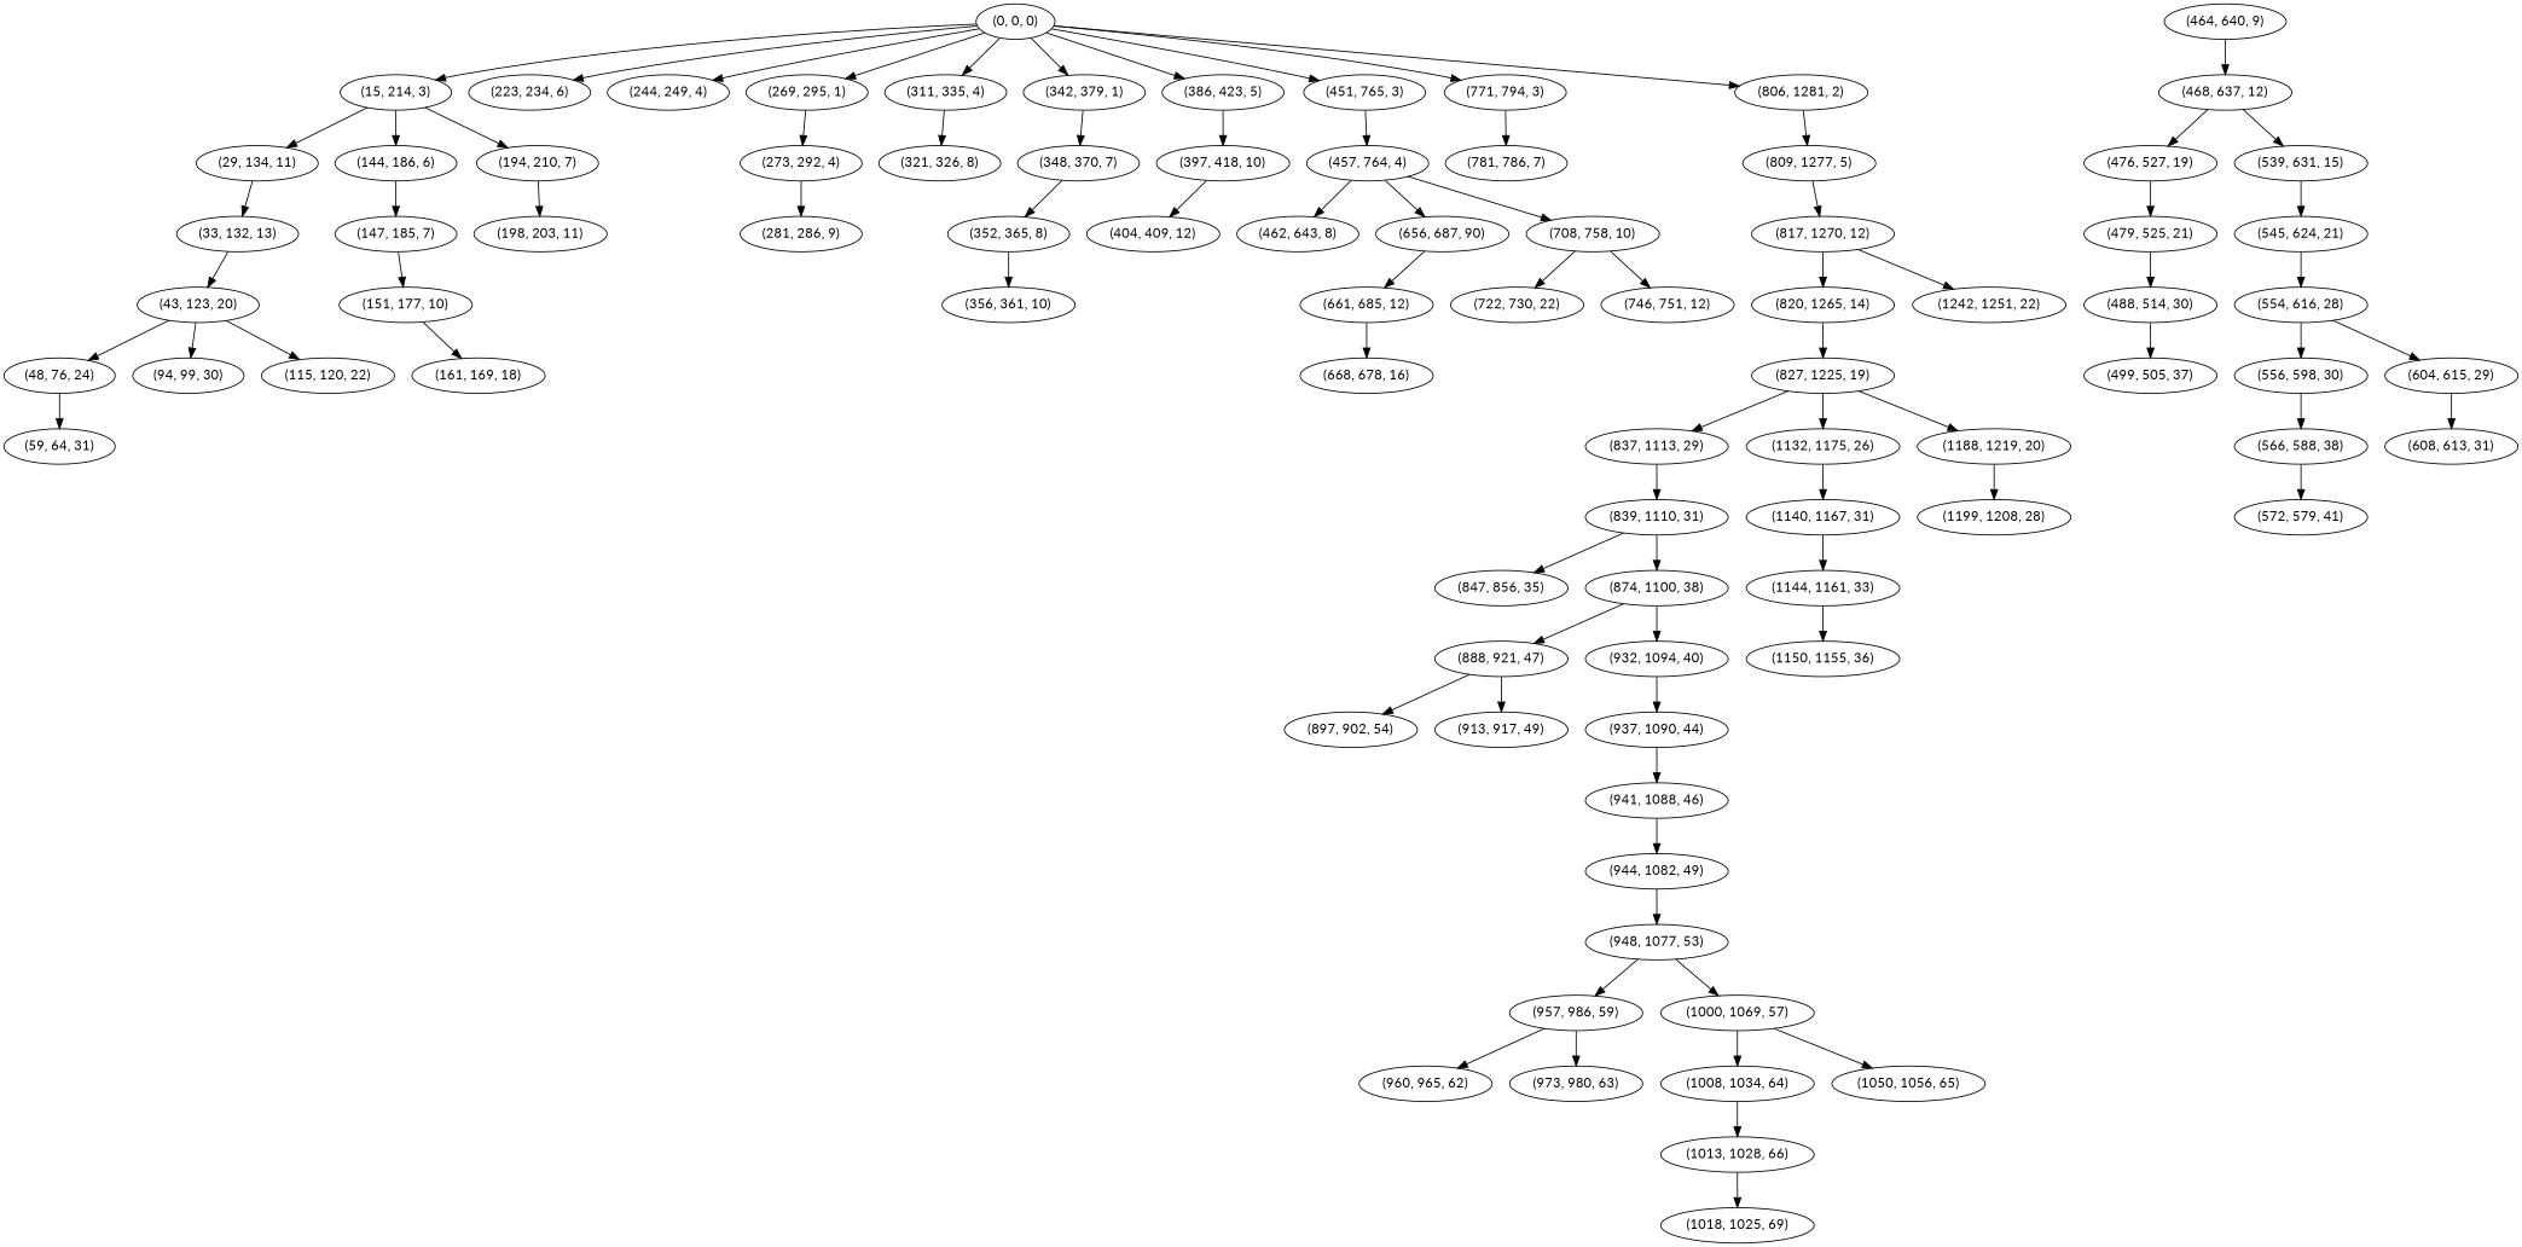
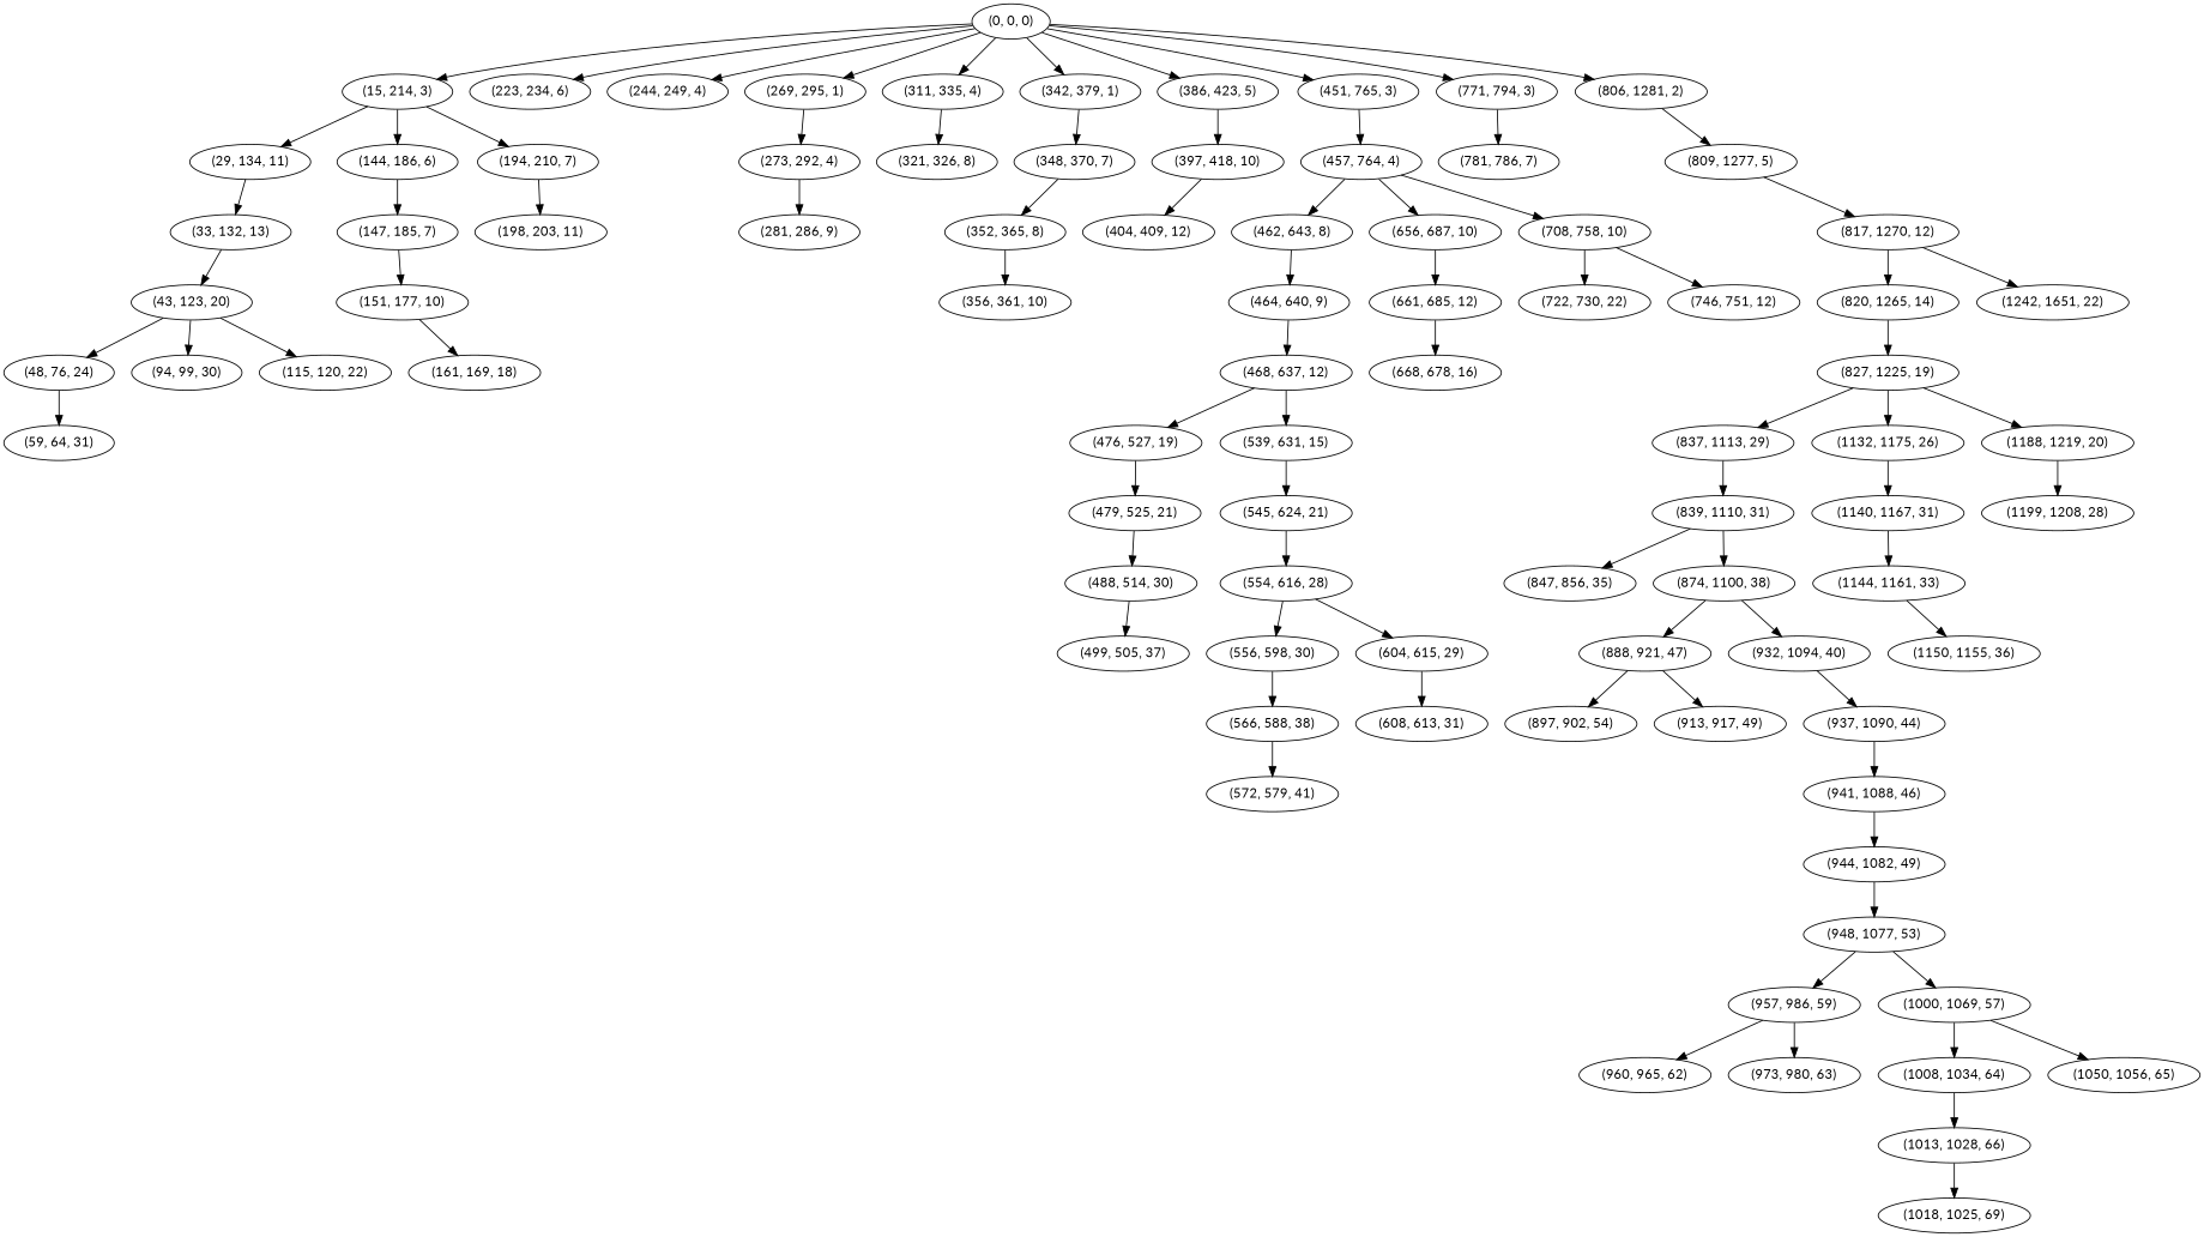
  digraph {
    fontname=Lato
    node [fontname=Lato]
    edge [fontname=Lato]
    "(0, 0, 0)"
    "(15, 214, 3)"
    "(223, 234, 6)"
    "(244, 249, 4)"
    "(269, 295, 1)"
    "(311, 335, 4)"
    "(342, 379, 1)"
    "(386, 423, 5)"
    "(451, 765, 3)"
    "(771, 794, 3)"
    "(806, 1281, 2)"
    "(29, 134, 11)"
    "(144, 186, 6)"
    "(194, 210, 7)"
    "(273, 292, 4)"
    "(321, 326, 8)"
    "(348, 370, 7)"
    "(397, 418, 10)"
    "(457, 764, 4)"
    "(781, 786, 7)"
    "(809, 1277, 5)"
    "(33, 132, 13)"
    "(147, 185, 7)"
    "(198, 203, 11)"
    "(43, 123, 20)"
    "(48, 76, 24)"
    "(94, 99, 30)"
    "(115, 120, 22)"
    "(59, 64, 31)"
    "(151, 177, 10)"
    "(161, 169, 18)"
    "(281, 286, 9)"
    "(352, 365, 8)"
    "(356, 361, 10)"
    "(404, 409, 12)"
    "(462, 643, 8)"
-   "(656, 687, 10)" [label="(656, 687, 90)"]
+   "(656, 687, 10)"
    "(708, 758, 10)"
    "(464, 640, 9)"
    "(661, 685, 12)"
    "(722, 730, 22)"
    "(746, 751, 12)"
    "(468, 637, 12)"
    "(476, 527, 19)"
    "(539, 631, 15)"
    "(479, 525, 21)"
    "(545, 624, 21)"
    "(488, 514, 30)"
    "(499, 505, 37)"
    "(554, 616, 28)"
    "(556, 598, 30)"
    "(604, 615, 29)"
    "(566, 588, 38)"
    "(608, 613, 31)"
    "(572, 579, 41)"
    "(668, 678, 16)"
    "(817, 1270, 12)"
    "(820, 1265, 14)"
-   "(1242, 1251, 22)"
+   "(1242, 1251, 22)" [label="(1242, 1651, 22)"]
    "(827, 1225, 19)"
    "(837, 1113, 29)"
    "(1132, 1175, 26)"
    "(1188, 1219, 20)"
    "(839, 1110, 31)"
    "(1140, 1167, 31)"
    "(1199, 1208, 28)"
    "(847, 856, 35)"
    "(874, 1100, 38)"
    "(888, 921, 47)"
    "(932, 1094, 40)"
    "(897, 902, 54)"
    "(913, 917, 49)"
    "(937, 1090, 44)"
    "(941, 1088, 46)"
    "(944, 1082, 49)"
    "(948, 1077, 53)"
    "(957, 986, 59)"
    "(1000, 1069, 57)"
    "(960, 965, 62)"
    "(973, 980, 63)"
    "(1008, 1034, 64)"
    "(1050, 1056, 65)"
    "(1013, 1028, 66)"
    "(1018, 1025, 69)"
    "(1144, 1161, 33)"
    "(1150, 1155, 36)"
    "(0, 0, 0)" -> "(15, 214, 3)"
    "(0, 0, 0)" -> "(223, 234, 6)"
    "(0, 0, 0)" -> "(244, 249, 4)"
    "(0, 0, 0)" -> "(269, 295, 1)"
    "(0, 0, 0)" -> "(311, 335, 4)"
    "(0, 0, 0)" -> "(342, 379, 1)"
    "(0, 0, 0)" -> "(386, 423, 5)"
    "(0, 0, 0)" -> "(451, 765, 3)"
    "(0, 0, 0)" -> "(771, 794, 3)"
    "(0, 0, 0)" -> "(806, 1281, 2)"
    "(15, 214, 3)" -> "(29, 134, 11)"
    "(15, 214, 3)" -> "(144, 186, 6)"
    "(15, 214, 3)" -> "(194, 210, 7)"
    "(269, 295, 1)" -> "(273, 292, 4)"
    "(311, 335, 4)" -> "(321, 326, 8)"
    "(342, 379, 1)" -> "(348, 370, 7)"
    "(386, 423, 5)" -> "(397, 418, 10)"
    "(451, 765, 3)" -> "(457, 764, 4)"
    "(771, 794, 3)" -> "(781, 786, 7)"
    "(806, 1281, 2)" -> "(809, 1277, 5)"
    "(29, 134, 11)" -> "(33, 132, 13)"
    "(144, 186, 6)" -> "(147, 185, 7)"
    "(194, 210, 7)" -> "(198, 203, 11)"
    "(273, 292, 4)" -> "(281, 286, 9)"
    "(348, 370, 7)" -> "(352, 365, 8)"
    "(397, 418, 10)" -> "(404, 409, 12)"
    "(457, 764, 4)" -> "(462, 643, 8)"
    "(457, 764, 4)" -> "(656, 687, 10)"
    "(457, 764, 4)" -> "(708, 758, 10)"
    "(809, 1277, 5)" -> "(817, 1270, 12)"
    "(33, 132, 13)" -> "(43, 123, 20)"
    "(147, 185, 7)" -> "(151, 177, 10)"
    "(43, 123, 20)" -> "(48, 76, 24)"
    "(43, 123, 20)" -> "(94, 99, 30)"
    "(43, 123, 20)" -> "(115, 120, 22)"
    "(48, 76, 24)" -> "(59, 64, 31)"
    "(151, 177, 10)" -> "(161, 169, 18)"
    "(352, 365, 8)" -> "(356, 361, 10)"
+   "(462, 643, 8)" -> "(464, 640, 9)"
    "(656, 687, 10)" -> "(661, 685, 12)"
    "(708, 758, 10)" -> "(722, 730, 22)"
    "(708, 758, 10)" -> "(746, 751, 12)"
    "(464, 640, 9)" -> "(468, 637, 12)"
    "(661, 685, 12)" -> "(668, 678, 16)"
    "(468, 637, 12)" -> "(476, 527, 19)"
    "(468, 637, 12)" -> "(539, 631, 15)"
    "(476, 527, 19)" -> "(479, 525, 21)"
    "(539, 631, 15)" -> "(545, 624, 21)"
    "(479, 525, 21)" -> "(488, 514, 30)"
    "(545, 624, 21)" -> "(554, 616, 28)"
    "(488, 514, 30)" -> "(499, 505, 37)"
    "(554, 616, 28)" -> "(556, 598, 30)"
    "(554, 616, 28)" -> "(604, 615, 29)"
    "(556, 598, 30)" -> "(566, 588, 38)"
    "(604, 615, 29)" -> "(608, 613, 31)"
    "(566, 588, 38)" -> "(572, 579, 41)"
    "(817, 1270, 12)" -> "(820, 1265, 14)"
    "(817, 1270, 12)" -> "(1242, 1251, 22)"
    "(820, 1265, 14)" -> "(827, 1225, 19)"
    "(827, 1225, 19)" -> "(837, 1113, 29)"
    "(827, 1225, 19)" -> "(1132, 1175, 26)"
    "(827, 1225, 19)" -> "(1188, 1219, 20)"
    "(837, 1113, 29)" -> "(839, 1110, 31)"
    "(1132, 1175, 26)" -> "(1140, 1167, 31)"
    "(1188, 1219, 20)" -> "(1199, 1208, 28)"
    "(839, 1110, 31)" -> "(847, 856, 35)"
    "(839, 1110, 31)" -> "(874, 1100, 38)"
    "(1140, 1167, 31)" -> "(1144, 1161, 33)"
    "(874, 1100, 38)" -> "(888, 921, 47)"
    "(874, 1100, 38)" -> "(932, 1094, 40)"
    "(888, 921, 47)" -> "(897, 902, 54)"
    "(888, 921, 47)" -> "(913, 917, 49)"
    "(932, 1094, 40)" -> "(937, 1090, 44)"
    "(937, 1090, 44)" -> "(941, 1088, 46)"
    "(941, 1088, 46)" -> "(944, 1082, 49)"
    "(944, 1082, 49)" -> "(948, 1077, 53)"
    "(948, 1077, 53)" -> "(957, 986, 59)"
    "(948, 1077, 53)" -> "(1000, 1069, 57)"
    "(957, 986, 59)" -> "(960, 965, 62)"
    "(957, 986, 59)" -> "(973, 980, 63)"
    "(1000, 1069, 57)" -> "(1008, 1034, 64)"
    "(1000, 1069, 57)" -> "(1050, 1056, 65)"
    "(1008, 1034, 64)" -> "(1013, 1028, 66)"
    "(1013, 1028, 66)" -> "(1018, 1025, 69)"
    "(1144, 1161, 33)" -> "(1150, 1155, 36)"
  }
